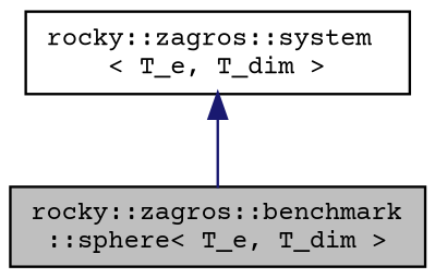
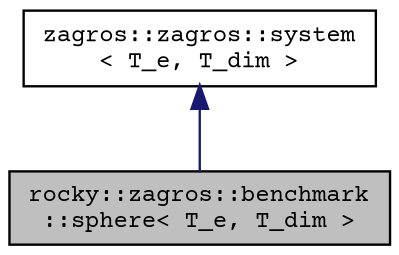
  digraph {
    fontname="Courier Prime"
    node [color=black fontname="Courier Prime" fontsize=10 shape=record style=filled]
    n1 [fillcolor=grey75 fontcolor=black height=0.2 label="rocky::zagros::benchmark\l::sphere\< T_e, T_dim \>" width=0.4]
-   n2 [fillcolor=white height=0.2 label="rocky::zagros::system\l\< T_e, T_dim \>" width=0.4]
+   n2 [fillcolor=white height=0.2 label="zagros::zagros::system\l\< T_e, T_dim \>" width=0.4]
    n2 -> n1 [color=midnightblue dir=back fontname="Courier Prime" fontsize=10 labelfontname=Helvetica labelfontsize=10 style=solid]
  }
